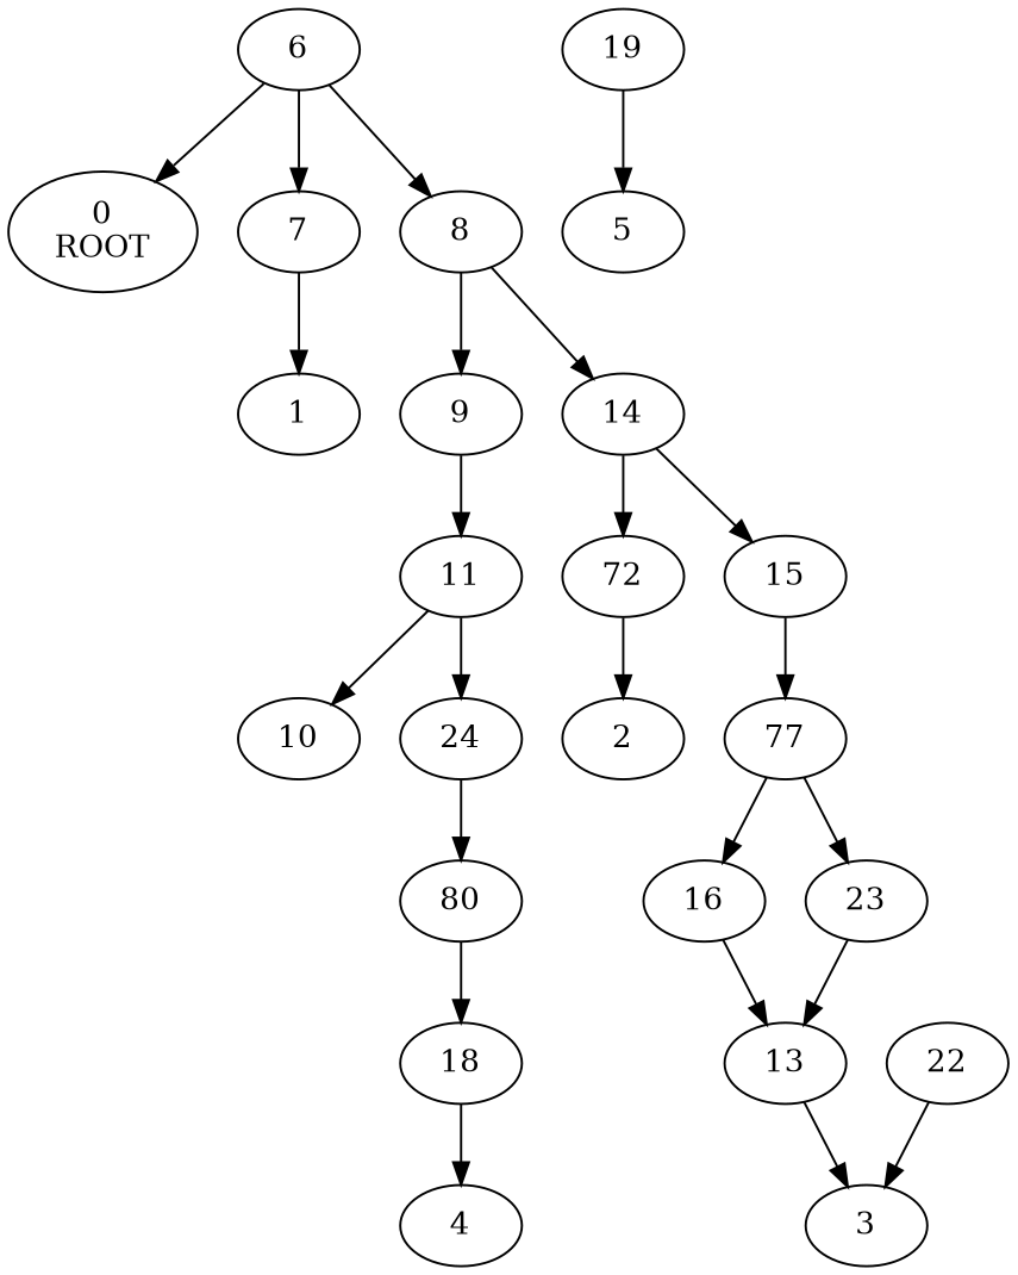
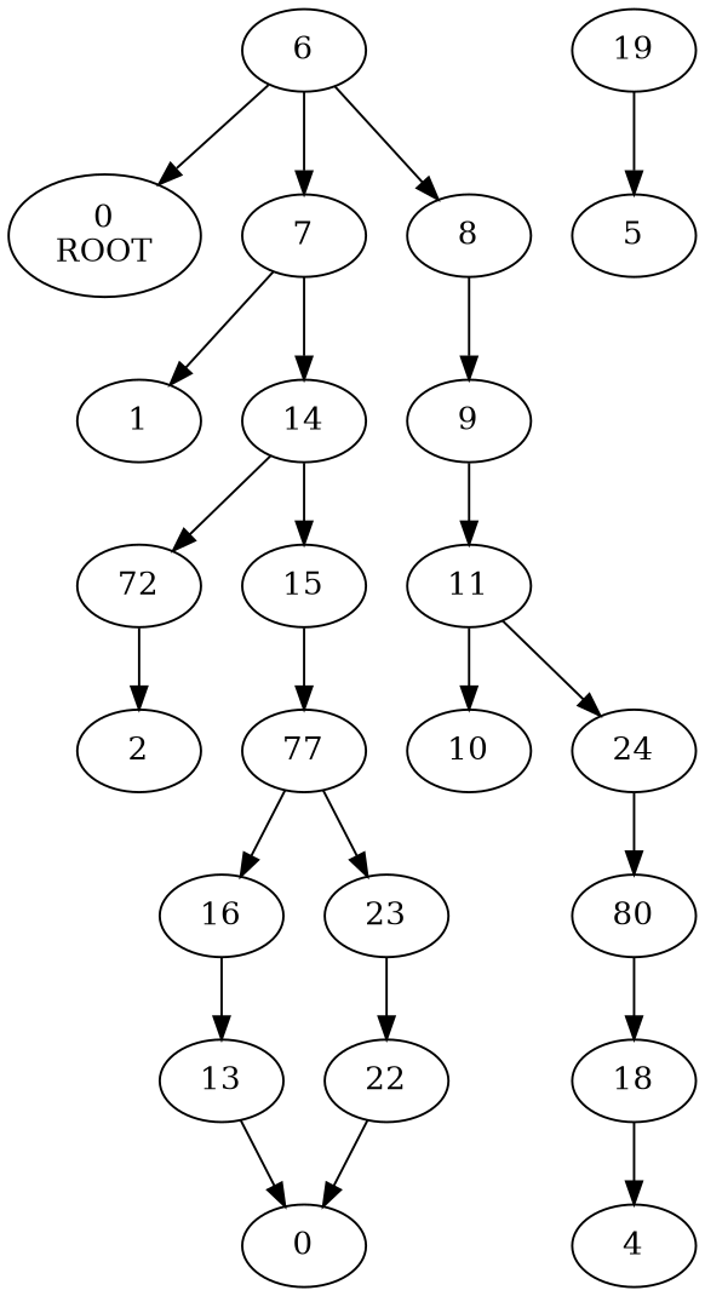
  digraph {
    rankdir=TB
    n1 [label="0\nROOT"]
    6
    7
    8
    1
    n6 [label=72]
    2
    13
-   3
+   3 [label=0]
    18
    4
    19
    5
    9
    14
    11
    15
    10
    n19 [label=24]
    n20 [label=80]
    n21 [label=77]
    16
    23
    22
    6 -> n1
    6 -> 7
    6 -> 8
    7 -> 1
    8 -> 9
-   8 -> 14
+   7 -> 14
    n6 -> 2
    13 -> 3
    18 -> 4
    19 -> 5
    9 -> 11
    14 -> n6
    14 -> 15
    11 -> 10
    11 -> n19
    15 -> n21
    n19 -> n20
    n20 -> 18
    n21 -> 16
    n21 -> 23
    16 -> 13
-   23 -> 13
+   23 -> 22
    22 -> 3
  }
